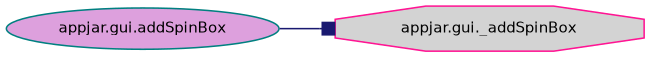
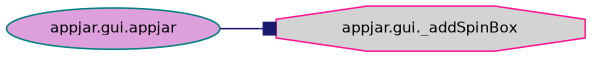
  digraph {
    rankdir=LR
    node [fontname=Helvetica fontsize=10 style=filled]
-   n1 [color=teal fillcolor=plum fontcolor=black height=0.2 label="appjar.gui.addSpinBox" shape=ellipse width=0.4]
+   n1 [color=teal fillcolor=plum fontcolor=black height=0.2 label="appjar.gui.appjar" shape=ellipse width=0.4]
    n2 [color=deeppink fillcolor=lightgrey height=0.2 label="appjar.gui._addSpinBox" shape=octagon width=0.4]
    n1 -> n2 [color=midnightblue fontname=Helvetica fontsize=10 labelfontname=Helvetica labelfontsize=10 style=solid arrowhead=box]
  }
